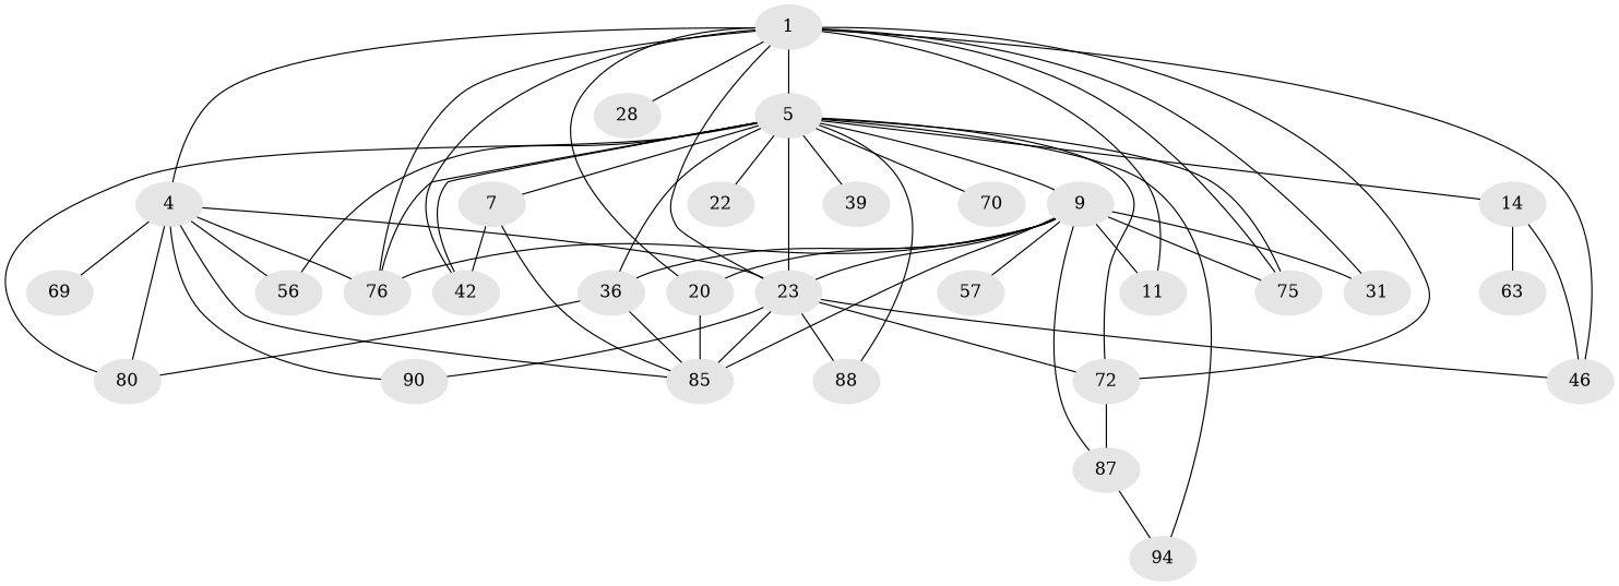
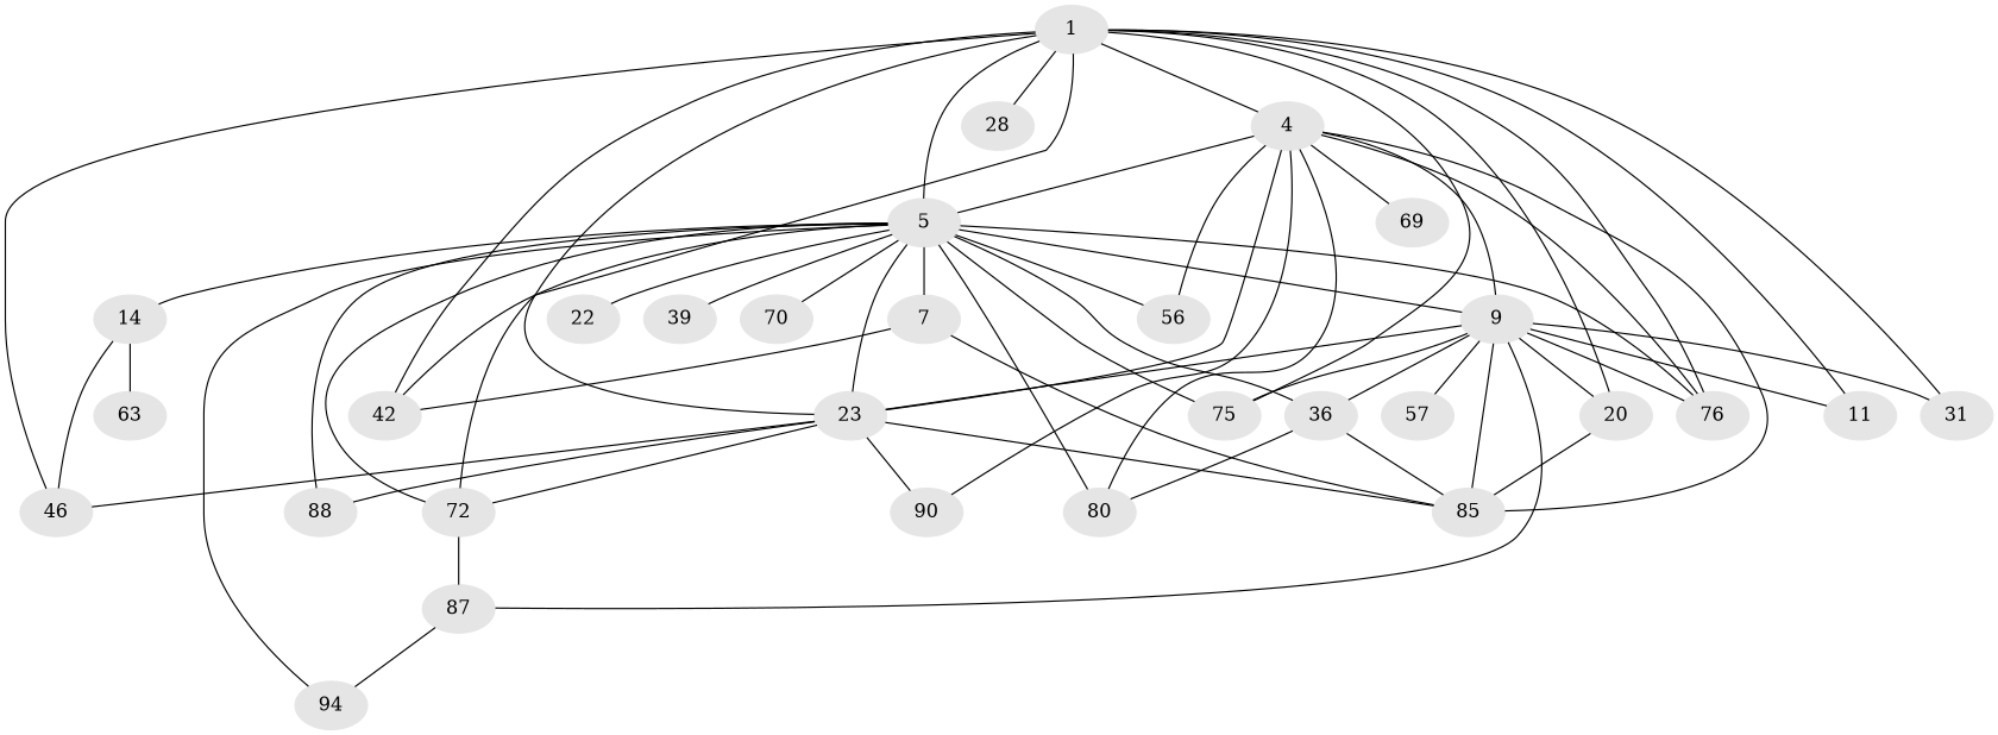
  graph {
    fontname="DejaVu Serif"
    node [color=gray90 fontname="DejaVu Serif" style=filled]
    edge [fontname="DejaVu Serif"]
    1 [super="+2+3"]
    4 [super="+24+41+51+48+12"]
    5 [super="+98+53+6+10+16"]
    11 [super="+33"]
    23 [super="+26+77+29+43"]
    28
    31 [super="+96"]
    42 [super="+58"]
    46 [super="+97+50"]
    72 [super="+83"]
    75
    76 [super="+95"]
    20 [super="+62"]
    9 [super="+78+32+15+30"]
    56
    69
    80
    85 [super="+92"]
    90
    7 [super="+68+25+40+35+38"]
    14
    22
    36
    39
    70 [super="+71"]
    88
    94
    n28 [label=57 super="+21"]
    87
    63
    1 -- 4
    1 -- 5 [weight=2]
    1 -- 11
    1 -- 23
    1 -- 28
    1 -- 31
    1 -- 42
    1 -- 46
    1 -- 72
    1 -- 75
    1 -- 76
    1 -- 20
+   4 -- 5 [weight=3]
    4 -- 23
    4 -- 76
+   4 -- 9 [weight=2]
    4 -- 56
    4 -- 69
    4 -- 80
    4 -- 85
    4 -- 90
    5 -- 23 [weight=2]
    5 -- 42
    5 -- 72
    5 -- 75
    5 -- 76
    5 -- 9 [weight=2]
    5 -- 56
    5 -- 80
    5 -- 7 [weight=2]
    5 -- 14
    5 -- 22
    5 -- 36
    5 -- 39
    5 -- 70
    5 -- 88
    5 -- 94
    23 -- 46
    23 -- 72
    23 -- 85
    23 -- 90
    23 -- 88
    72 -- 87
    20 -- 85
    9 -- 11
    9 -- 23 [weight=2]
    9 -- 31
    9 -- 75
    9 -- 76
    9 -- 20
    9 -- 85 [weight=2]
    9 -- 36 [weight=2]
    9 -- n28
    9 -- 87
    7 -- 42
    7 -- 85
    14 -- 46
    14 -- 63
    36 -- 80
    36 -- 85
    87 -- 94
  }
